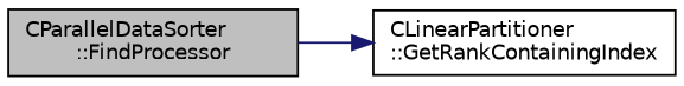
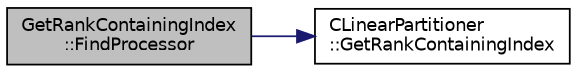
  digraph {
    rankdir=LR
    node [color=black fontname=Helvetica fontsize=10 shape=record style=filled]
-   n1 [fillcolor=grey75 fontcolor=black height=0.2 label="CParallelDataSorter\l::FindProcessor" width=0.4]
+   n1 [fillcolor=grey75 fontcolor=black height=0.2 label="GetRankContainingIndex\l::FindProcessor" width=0.4]
    n2 [fillcolor=white height=0.2 label="CLinearPartitioner\l::GetRankContainingIndex" width=0.4]
    n1 -> n2 [color=midnightblue fontname=Helvetica fontsize=10 labelfontname=Helvetica labelfontsize=10 style=solid]
  }
